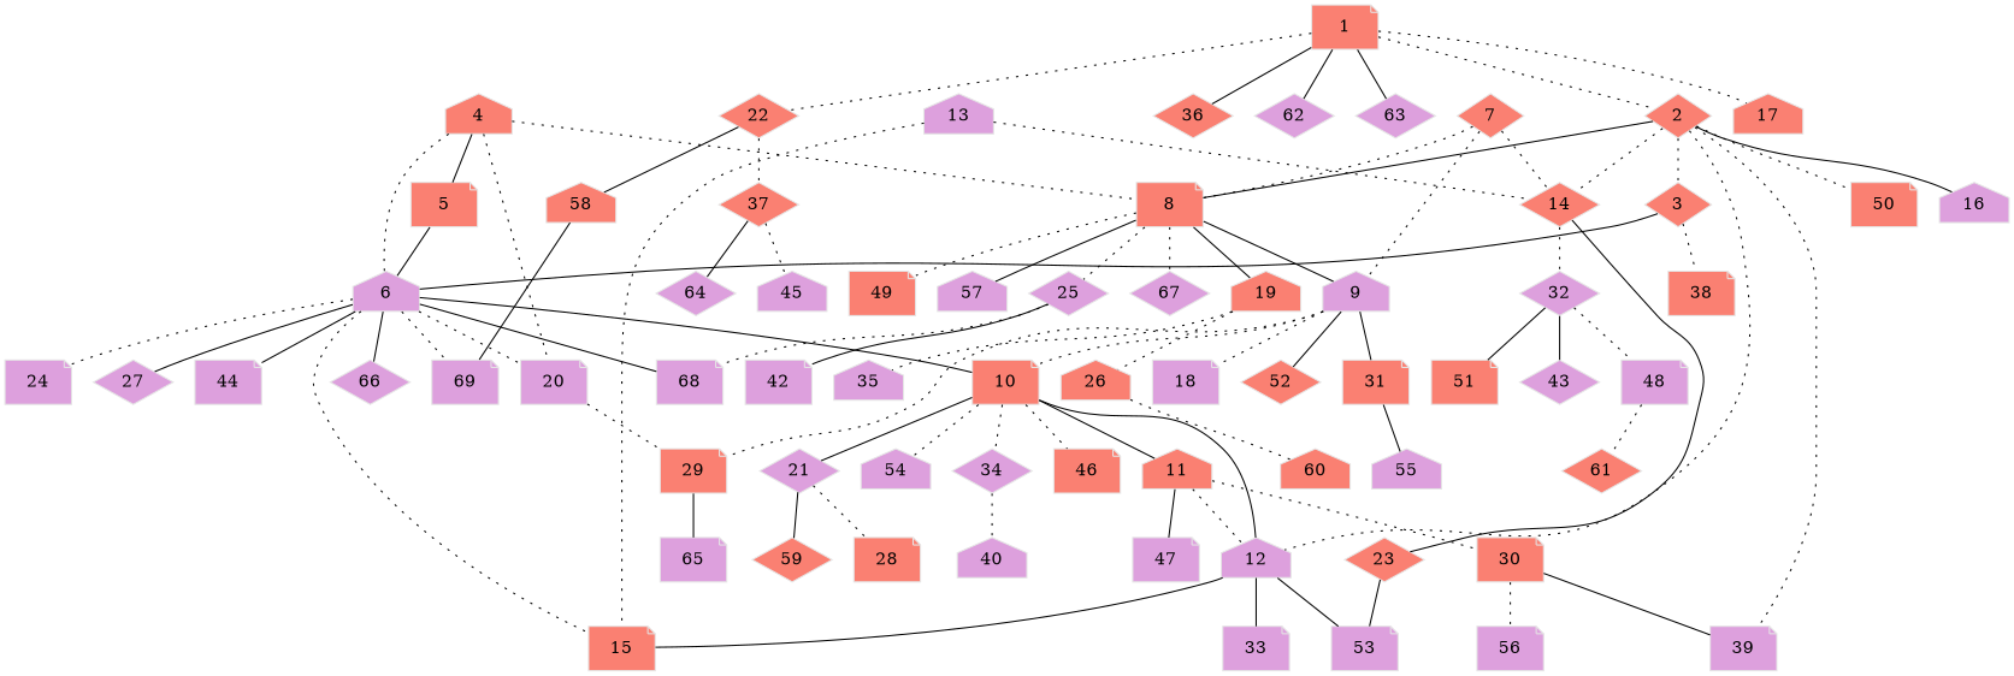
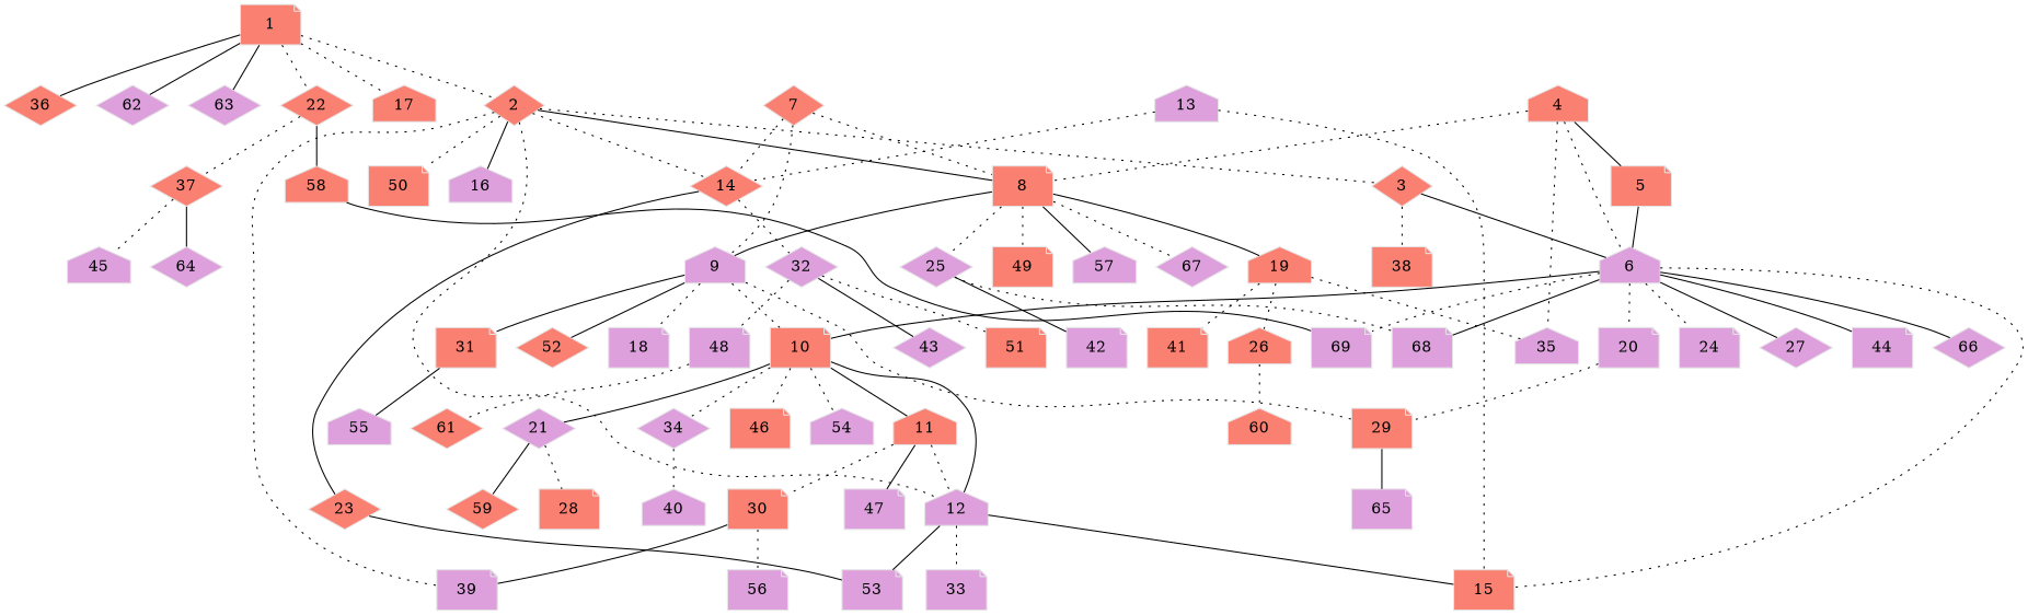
  graph {
    node [color=gray90 fillcolor=plum shape=note style=filled]
    edge [style=dotted]
    1 [fillcolor=salmon]
    2 [fillcolor=salmon shape=diamond]
    17 [fillcolor=salmon shape=house]
    22 [fillcolor=salmon shape=diamond]
    36 [fillcolor=salmon shape=diamond]
    62 [shape=diamond]
    63 [shape=diamond]
    3 [fillcolor=salmon shape=diamond]
    8 [fillcolor=salmon]
    12 [shape=house]
    14 [fillcolor=salmon shape=diamond]
    16 [shape=house]
    39
    50 [fillcolor=salmon]
    6 [shape=house]
    38 [fillcolor=salmon]
    37 [fillcolor=salmon shape=diamond]
    58 [fillcolor=salmon shape=house]
    9 [shape=house]
    19 [fillcolor=salmon shape=house]
    25 [shape=diamond]
    49 [fillcolor=salmon]
    57 [shape=house]
    67 [shape=diamond]
    15 [fillcolor=salmon]
    33
    53
    23 [fillcolor=salmon shape=diamond]
    32 [shape=diamond]
    10 [fillcolor=salmon]
    20
    24
    27 [shape=diamond]
    44
    66 [shape=diamond]
    68
    69
    4 [fillcolor=salmon shape=house]
    5 [fillcolor=salmon]
    35 [shape=house]
    11 [fillcolor=salmon shape=house]
    21 [shape=diamond]
    34 [shape=diamond]
    46 [fillcolor=salmon]
    54 [shape=house]
    29 [fillcolor=salmon]
    7 [fillcolor=salmon shape=diamond]
    18
    31 [fillcolor=salmon]
    52 [fillcolor=salmon shape=diamond]
    26 [fillcolor=salmon shape=house]
+   41 [fillcolor=salmon]
    42
    65
    55 [shape=house]
    30 [fillcolor=salmon]
    47
    28 [fillcolor=salmon]
    59 [fillcolor=salmon shape=diamond]
    40 [shape=house]
    56
    13 [shape=house]
    43 [shape=diamond]
    48
    51 [fillcolor=salmon]
    60 [fillcolor=salmon shape=house]
    45 [shape=house]
    64 [shape=diamond]
    61 [fillcolor=salmon shape=diamond]
    1 -- 2
    1 -- 17
    1 -- 22
    1 -- 36 [style=solid]
    1 -- 62 [style=solid]
    1 -- 63 [style=solid]
    2 -- 3
    2 -- 8 [style=solid]
    2 -- 12
    2 -- 14
    2 -- 16 [style=solid]
    2 -- 39
    2 -- 50
    22 -- 37
    22 -- 58 [style=solid]
    3 -- 6 [style=solid]
    3 -- 38
    8 -- 9 [style=solid]
    8 -- 19 [style=solid]
    8 -- 25
    8 -- 49
    8 -- 57 [style=solid]
    8 -- 67
    12 -- 15 [style=solid]
-   12 -- 33 [style=solid]
+   12 -- 33
    12 -- 53 [style=solid]
    14 -- 23 [style=solid]
    14 -- 32
    6 -- 15
    6 -- 10 [style=solid]
    6 -- 20
    6 -- 24
    6 -- 27 [style=solid]
    6 -- 44 [style=solid]
    6 -- 66 [style=solid]
    6 -- 68 [style=solid]
    6 -- 69
    37 -- 45
    37 -- 64 [style=solid]
    58 -- 69 [style=solid]
    9 -- 10
    9 -- 29
    9 -- 18
    9 -- 31 [style=solid]
    9 -- 52 [style=solid]
    19 -- 35
    19 -- 26
+   19 -- 41
    25 -- 68
    25 -- 42 [style=solid]
    23 -- 53 [style=solid]
    32 -- 43 [style=solid]
    32 -- 48
-   32 -- 51 [style=solid]
+   32 -- 51
    10 -- 12 [style=solid]
    10 -- 11 [style=solid]
    10 -- 21 [style=solid]
    10 -- 34
    10 -- 46
    10 -- 54
    20 -- 29
    4 -- 8
    4 -- 6
    4 -- 5 [style=solid]
-   4 -- 20
+   4 -- 35
    5 -- 6 [style=solid]
    11 -- 12
    11 -- 30
    11 -- 47 [style=solid]
    21 -- 28
    21 -- 59 [style=solid]
    34 -- 40
    29 -- 65 [style=solid]
    7 -- 8
    7 -- 14
    7 -- 9
    31 -- 55 [style=solid]
    26 -- 60
    30 -- 39 [style=solid]
    30 -- 56
    13 -- 14
    13 -- 15
    48 -- 61
  }
